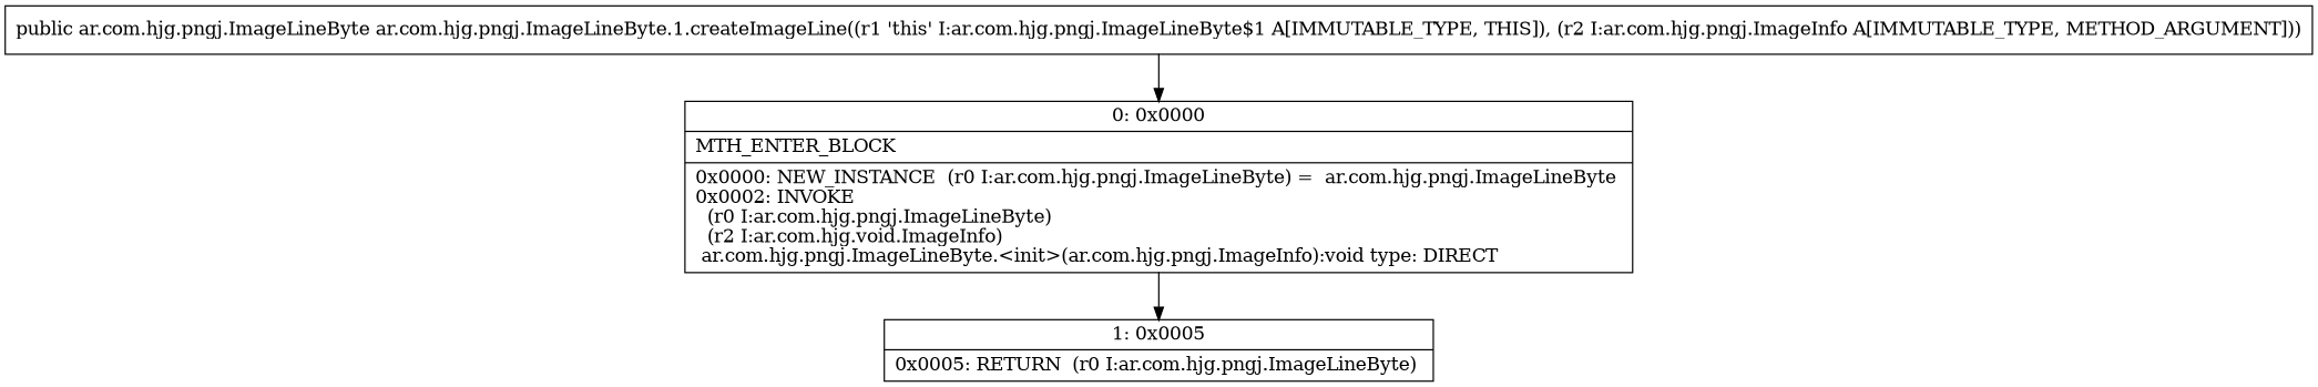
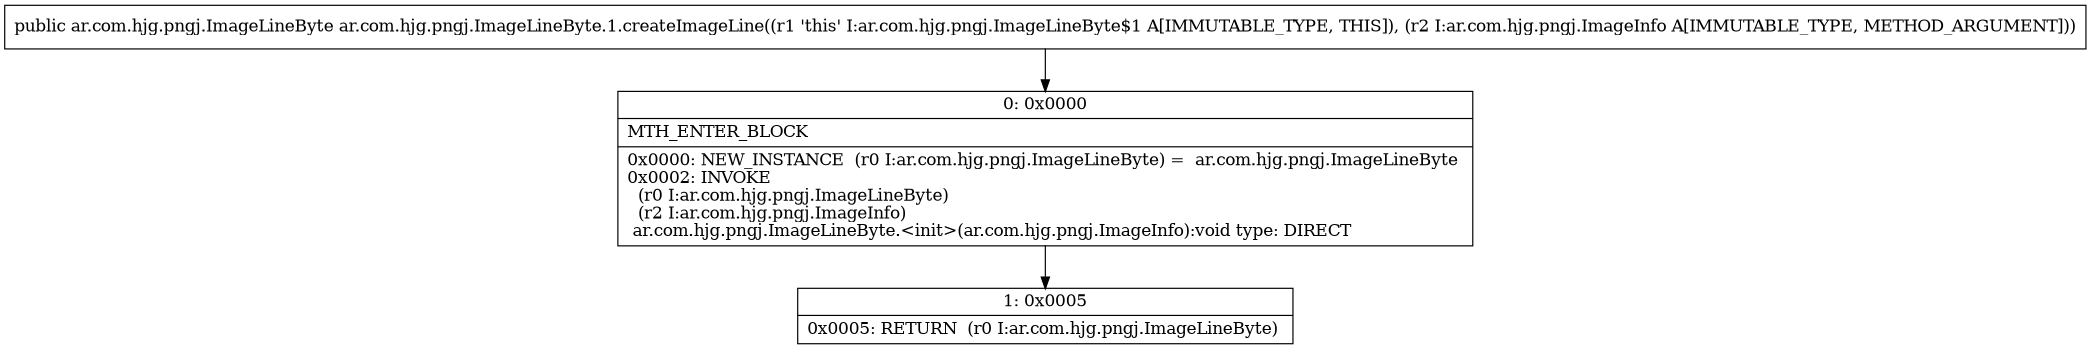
  digraph {
    node [shape=record]
-   n1 [label="{0\:\ 0x0000|MTH_ENTER_BLOCK\l|0x0000: NEW_INSTANCE  (r0 I:ar.com.hjg.pngj.ImageLineByte) =  ar.com.hjg.pngj.ImageLineByte \l0x0002: INVOKE  \l  (r0 I:ar.com.hjg.pngj.ImageLineByte)\l  (r2 I:ar.com.hjg.void.ImageInfo)\l ar.com.hjg.pngj.ImageLineByte.\<init\>(ar.com.hjg.pngj.ImageInfo):void type: DIRECT \l}"]
+   n1 [label="{0\:\ 0x0000|MTH_ENTER_BLOCK\l|0x0000: NEW_INSTANCE  (r0 I:ar.com.hjg.pngj.ImageLineByte) =  ar.com.hjg.pngj.ImageLineByte \l0x0002: INVOKE  \l  (r0 I:ar.com.hjg.pngj.ImageLineByte)\l  (r2 I:ar.com.hjg.pngj.ImageInfo)\l ar.com.hjg.pngj.ImageLineByte.\<init\>(ar.com.hjg.pngj.ImageInfo):void type: DIRECT \l}"]
    n2 [label="{1\:\ 0x0005|0x0005: RETURN  (r0 I:ar.com.hjg.pngj.ImageLineByte) \l}"]
    n3 [label="{public ar.com.hjg.pngj.ImageLineByte ar.com.hjg.pngj.ImageLineByte.1.createImageLine((r1 'this' I:ar.com.hjg.pngj.ImageLineByte$1 A[IMMUTABLE_TYPE, THIS]), (r2 I:ar.com.hjg.pngj.ImageInfo A[IMMUTABLE_TYPE, METHOD_ARGUMENT])) }"]
    n1 -> n2
    n3 -> n1
  }
